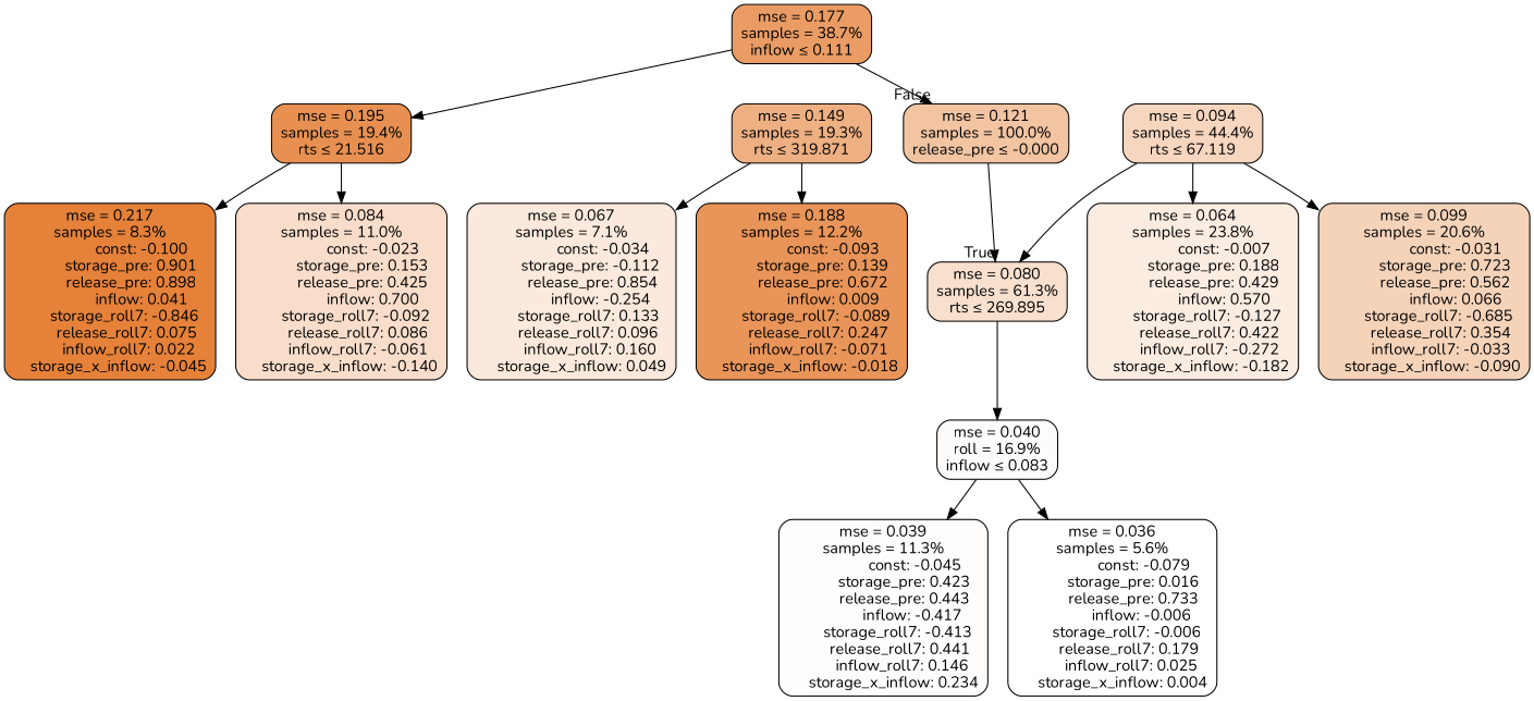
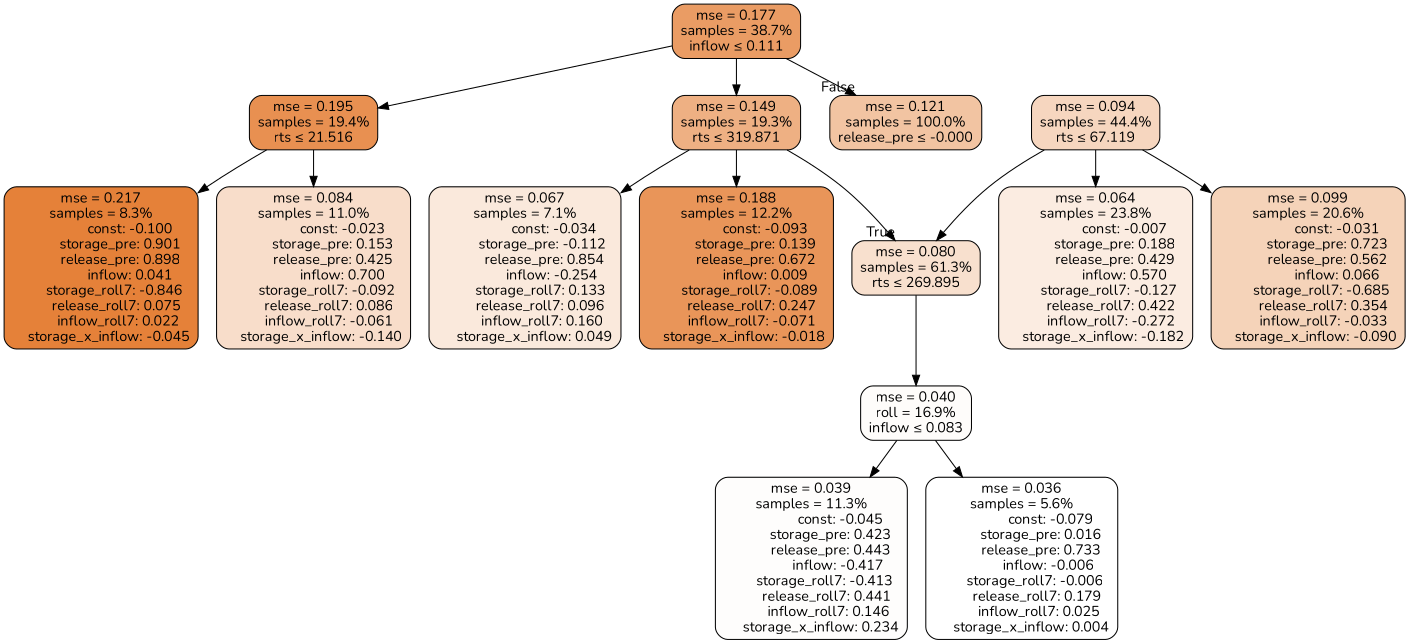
  digraph {
    fontname=Nunito
    node [color=black fontname=Nunito shape=rectangle style="filled, rounded"]
    edge [fontname=Nunito]
    n1 [fillcolor="#f2c4a2" label="mse = 0.121\nsamples = 100.0%\nrelease_pre &le; -0.000"]
    n2 [fillcolor="#f8e0ce" label="mse = 0.080\nsamples = 61.3%\nrts &le; 269.895"]
    n3 [fillcolor="#fefcfa" label="mse = 0.040\nroll = 16.9%\ninflow &le; 0.083"]
    n4 [fillcolor="#ea9c64" label="mse = 0.177\nsamples = 38.7%\ninflow &le; 0.111"]
    n5 [fillcolor="#eeb083" label="mse = 0.149\nsamples = 19.3%\nrts &le; 319.871"]
    n6 [fillcolor="#e89051" label="mse = 0.195\nsamples = 19.4%\nrts &le; 21.516"]
    n7 [fillcolor="#f6d6bf" label="mse = 0.094\nsamples = 44.4%\nrts &le; 67.119"]
    n8 [fillcolor="#fbece1" label="mse = 0.064\nsamples = 23.8%\n               const: -0.007\n          storage_pre: 0.188\n          release_pre: 0.429\n               inflow: 0.570\n       storage_roll7: -0.127\n        release_roll7: 0.422\n        inflow_roll7: -0.272\n    storage_x_inflow: -0.182"]
    n9 [fillcolor="#f5d3b9" label="mse = 0.099\nsamples = 20.6%\n               const: -0.031\n          storage_pre: 0.723\n          release_pre: 0.562\n               inflow: 0.066\n       storage_roll7: -0.685\n        release_roll7: 0.354\n        inflow_roll7: -0.033\n    storage_x_inflow: -0.090"]
    n10 [fillcolor="#fefdfc" label="mse = 0.039\nsamples = 11.3%\n               const: -0.045\n          storage_pre: 0.423\n          release_pre: 0.443\n              inflow: -0.417\n       storage_roll7: -0.413\n        release_roll7: 0.441\n         inflow_roll7: 0.146\n     storage_x_inflow: 0.234"]
    n11 [fillcolor="#ffffff" label="mse = 0.036\nsamples = 5.6%\n               const: -0.079\n          storage_pre: 0.016\n          release_pre: 0.733\n              inflow: -0.006\n       storage_roll7: -0.006\n        release_roll7: 0.179\n         inflow_roll7: 0.025\n     storage_x_inflow: 0.004"]
    n12 [fillcolor="#e99559" label="mse = 0.188\nsamples = 12.2%\n               const: -0.093\n          storage_pre: 0.139\n          release_pre: 0.672\n               inflow: 0.009\n       storage_roll7: -0.089\n        release_roll7: 0.247\n        inflow_roll7: -0.071\n    storage_x_inflow: -0.018"]
    n13 [fillcolor="#fae9dc" label="mse = 0.067\nsamples = 7.1%\n               const: -0.034\n         storage_pre: -0.112\n          release_pre: 0.854\n              inflow: -0.254\n        storage_roll7: 0.133\n        release_roll7: 0.096\n         inflow_roll7: 0.160\n     storage_x_inflow: 0.049"]
    n14 [fillcolor="#f8ddca" label="mse = 0.084\nsamples = 11.0%\n               const: -0.023\n          storage_pre: 0.153\n          release_pre: 0.425\n               inflow: 0.700\n       storage_roll7: -0.092\n        release_roll7: 0.086\n        inflow_roll7: -0.061\n    storage_x_inflow: -0.140"]
    n15 [fillcolor="#e58139" label="mse = 0.217\nsamples = 8.3%\n               const: -0.100\n          storage_pre: 0.901\n          release_pre: 0.898\n               inflow: 0.041\n       storage_roll7: -0.846\n        release_roll7: 0.075\n         inflow_roll7: 0.022\n    storage_x_inflow: -0.045"]
-   n1 -> n2 [headlabel=True labelangle=45 labeldistance=2.5]
+   n5 -> n2 [headlabel=True labelangle=45 labeldistance=2.5]
    n2 -> n3
    n3 -> n10
    n3 -> n11
    n4 -> n1 [headlabel=False labelangle=-45 labeldistance=2.5]
+   n4 -> n5
    n4 -> n6
    n5 -> n12
    n5 -> n13
    n6 -> n14
    n6 -> n15
    n7 -> n2
    n7 -> n8
    n7 -> n9
  }
